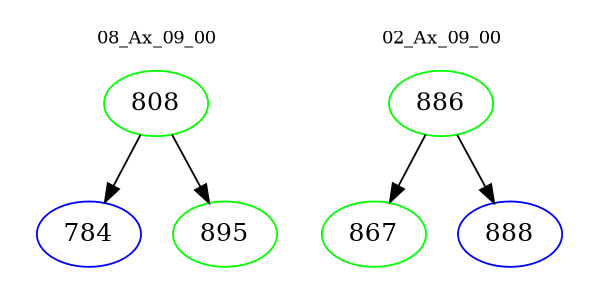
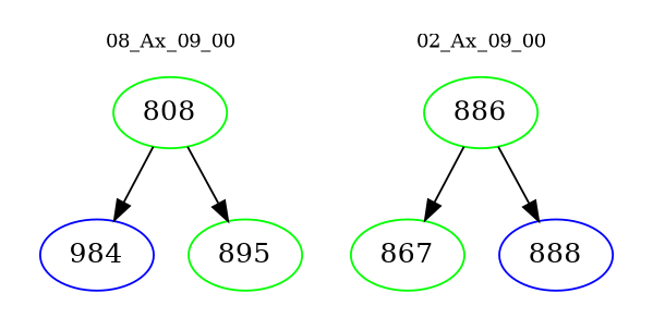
  digraph {
    node [color=green]
    edge [color=black]
    n1 [label=808]
-   n2 [color=blue label=784]
+   n2 [color=blue label=984]
    n3 [label=895]
    n4 [label=886]
    n5 [label=867]
    n6 [color=blue label=888]
    subgraph cluster_1 {
      color=white
      fontsize=10
      label="08_Ax_09_00"
      n1
      n2
      n3
    }
    subgraph cluster_2 {
      color=white
      fontsize=10
      label="02_Ax_09_00"
      n4
      n5
      n6
    }
    n1 -> n2
    n1 -> n3
    n4 -> n5
    n4 -> n6
  }
